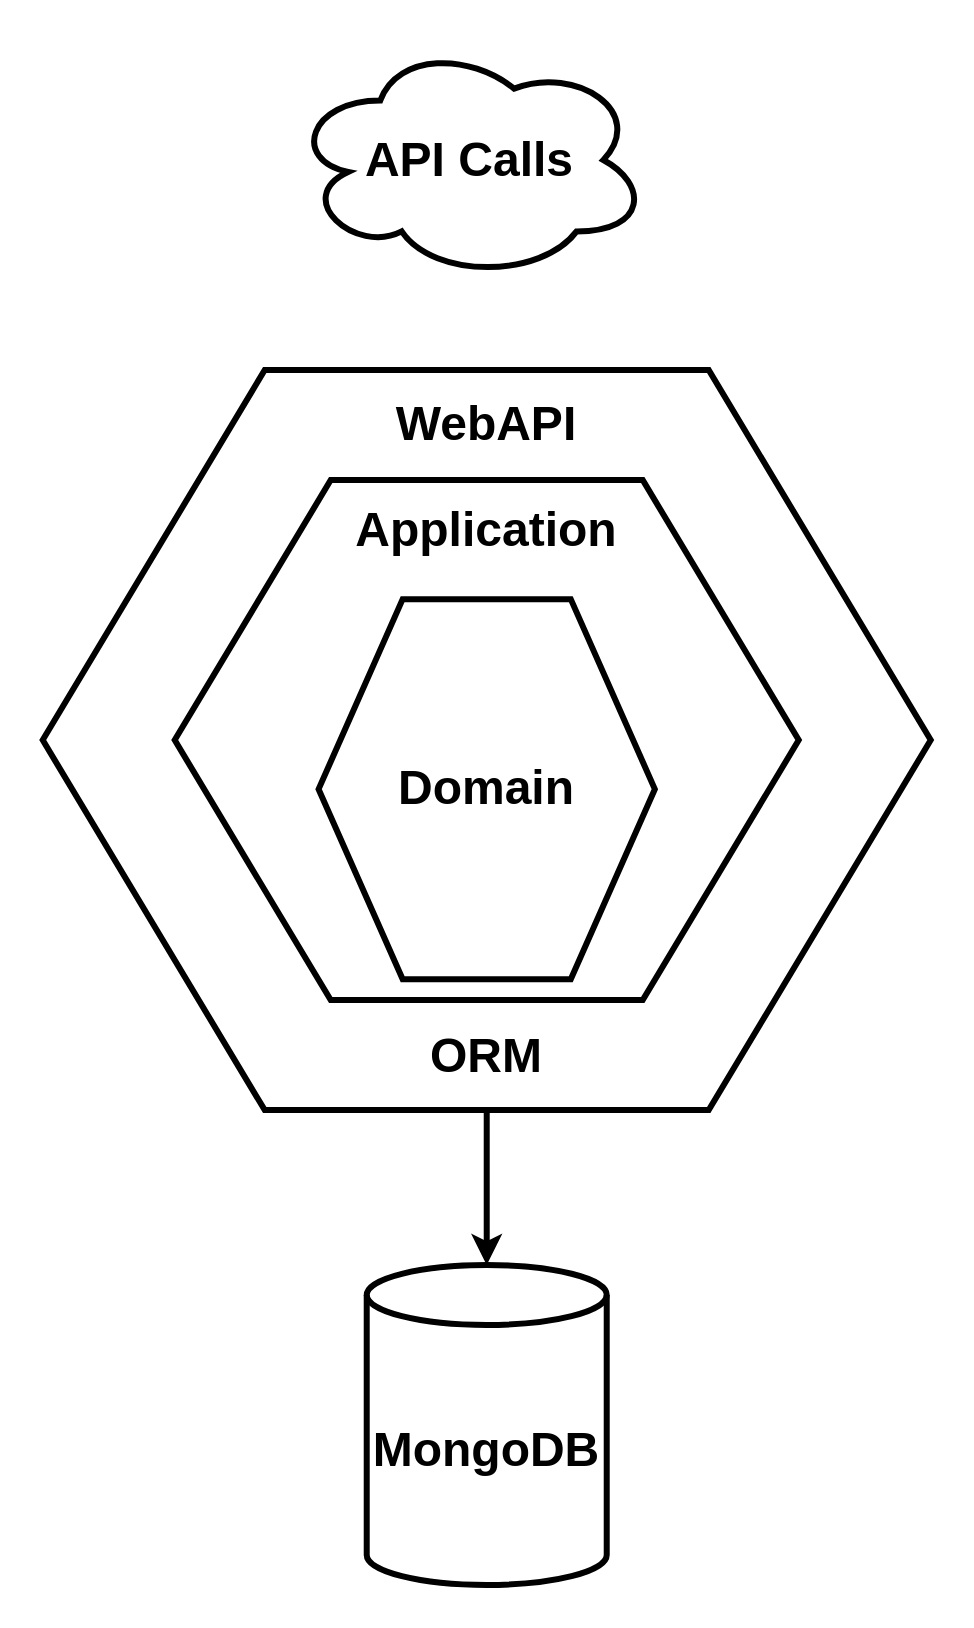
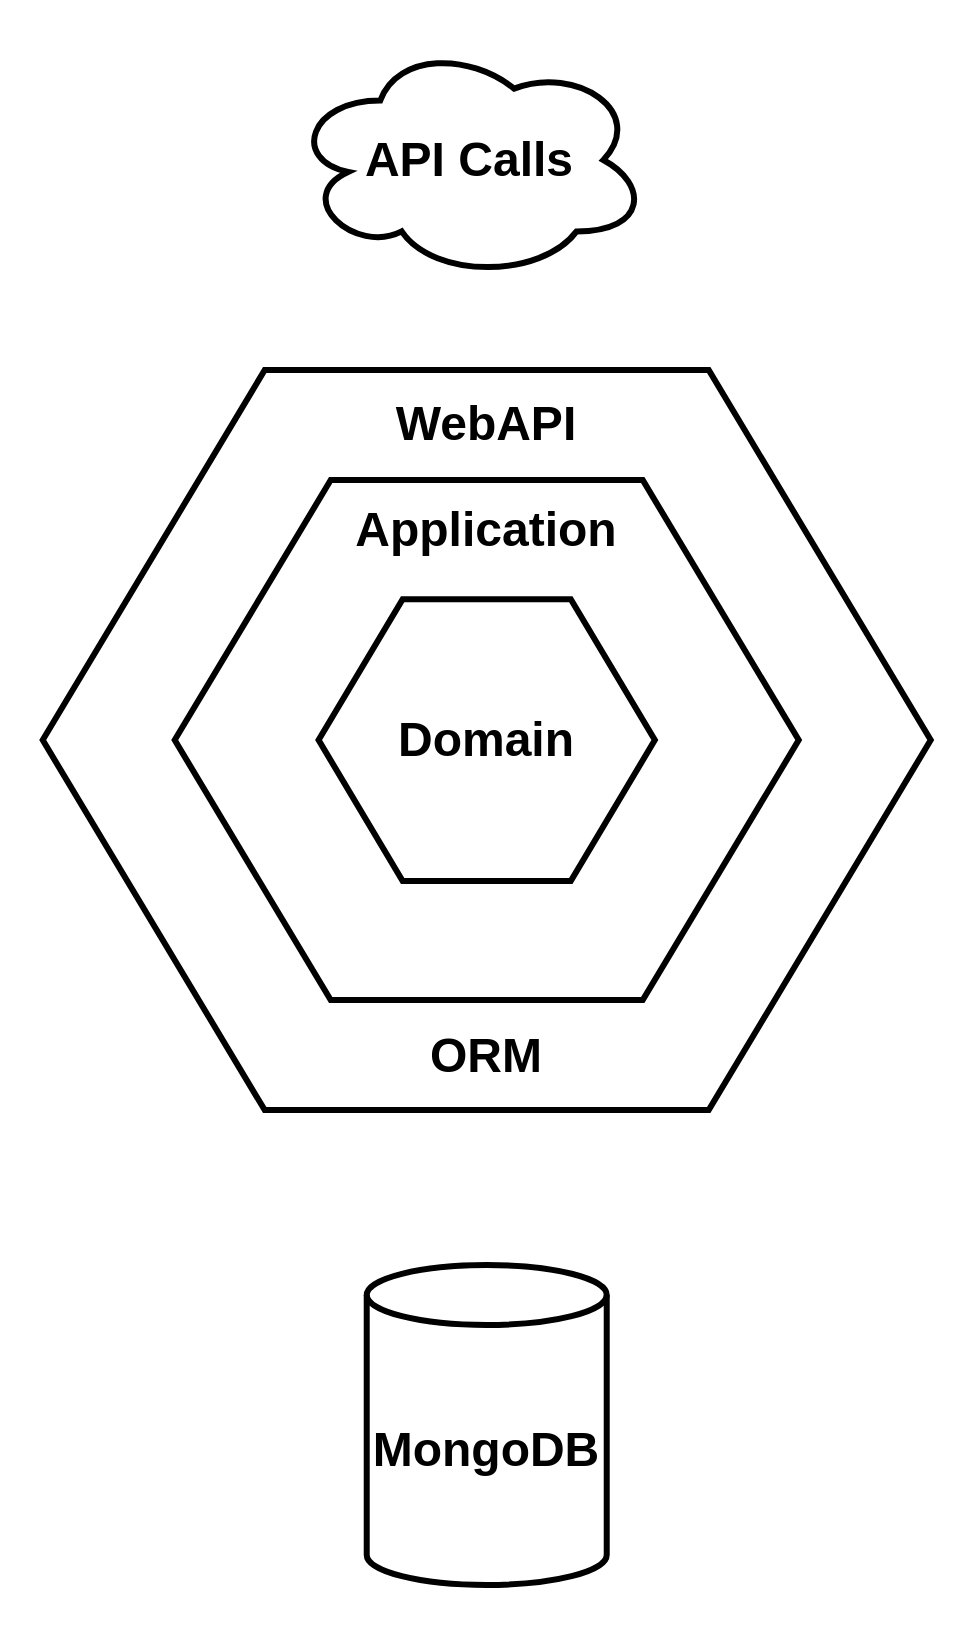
  <mxCell id="0" />
  <mxCell id="1" parent="0" />
  <mxCell id="2" value="&lt;font style=&quot;font-size: 24px&quot; color=&quot;#000000&quot;&gt;&lt;b&gt;WebAPI&lt;br&gt;&lt;br&gt;&lt;br&gt;&lt;br&gt;&lt;br&gt;&lt;br&gt;&lt;br&gt;&lt;br&gt;&lt;br&gt;&lt;br&gt;&lt;br&gt;ORM&lt;/b&gt;&lt;/font&gt;" style="shape=hexagon;perimeter=hexagonPerimeter2;whiteSpace=wrap;html=1;shadow=0;labelBackgroundColor=none;gradientColor=none;fontFamily=Helvetica;fontSize=23;fontColor=#23445d;align=center;strokeWidth=3;fillColor=none;labelPosition=center;verticalLabelPosition=middle;verticalAlign=middle;spacingTop=0;horizontal=1;" parent="1" vertex="1"><mxGeometry x="20.86" y="184.54" width="444" height="370" as="geometry" /></mxCell>
  <mxCell id="3" value="&lt;font style=&quot;font-size: 30px&quot;&gt;&lt;b style=&quot;font-size: 24px&quot;&gt;&lt;font color=&quot;#000000&quot; style=&quot;font-size: 24px&quot;&gt;Application&lt;br&gt;&lt;br&gt;&lt;br&gt;&lt;br&gt;&lt;br&gt;&lt;br&gt;&lt;/font&gt;&lt;br&gt;&lt;/b&gt;&lt;/font&gt;" style="shape=hexagon;perimeter=hexagonPerimeter2;whiteSpace=wrap;html=1;shadow=0;labelBackgroundColor=none;gradientColor=none;fontFamily=Helvetica;fontSize=23;fontColor=#23445d;align=center;strokeWidth=3;fillColor=none;labelPosition=center;verticalLabelPosition=middle;verticalAlign=middle;spacingTop=0;horizontal=1;" parent="1" vertex="1"><mxGeometry x="86.86" y="239.54" width="312" height="260" as="geometry" /></mxCell>
- <mxCell id="4" value="&lt;font color=&quot;#000000&quot; size=&quot;1&quot;&gt;&lt;b style=&quot;font-size: 24px&quot;&gt;Domain&lt;/b&gt;&lt;/font&gt;" style="shape=hexagon;perimeter=hexagonPerimeter2;whiteSpace=wrap;html=1;shadow=0;labelBackgroundColor=none;gradientColor=none;fontFamily=Helvetica;fontSize=23;align=center;strokeWidth=3;fontColor=#23445D;fillColor=none;" parent="1" vertex="1"><mxGeometry x="158.8" y="299.07" width="168.12" height="190" as="geometry" /></mxCell>
+ <mxCell id="4" value="&lt;font color=&quot;#000000&quot; size=&quot;1&quot;&gt;&lt;b style=&quot;font-size: 24px&quot;&gt;Domain&lt;/b&gt;&lt;/font&gt;" style="shape=hexagon;perimeter=hexagonPerimeter2;whiteSpace=wrap;html=1;shadow=0;labelBackgroundColor=none;gradientColor=none;fontFamily=Helvetica;fontSize=23;align=center;strokeWidth=3;fontColor=#23445D;fillColor=none;" parent="1" vertex="1"><mxGeometry x="158.8" y="299.07" width="168.12" height="140.93" as="geometry" /></mxCell>
  <mxCell id="5" value="&lt;font style=&quot;font-size: 24px&quot; color=&quot;#000000&quot;&gt;&lt;b&gt;API Calls&lt;/b&gt;&lt;/font&gt;" style="ellipse;shape=cloud;whiteSpace=wrap;html=1;fillColor=none;fontColor=#23445D;strokeWidth=3;" parent="1" vertex="1"><mxGeometry x="145" y="20" width="178.5" height="119" as="geometry" /></mxCell>
  <mxCell id="6" value="&lt;font style=&quot;font-size: 24px&quot; color=&quot;#000000&quot;&gt;&lt;b&gt;MongoDB&lt;/b&gt;&lt;/font&gt;" style="shape=cylinder3;whiteSpace=wrap;html=1;boundedLbl=1;backgroundOutline=1;size=15;fillColor=none;fontColor=#23445D;strokeWidth=3;" parent="1" vertex="1"><mxGeometry x="182.86" y="632" width="120" height="160" as="geometry" /></mxCell>
- <mxCell id="7" value="" style="endArrow=classic;html=1;fontColor=#23445D;exitX=0.5;exitY=1;exitDx=0;exitDy=0;entryX=0.5;entryY=0;entryDx=0;entryDy=0;entryPerimeter=0;strokeWidth=3;" parent="1" source="2" target="6" edge="1"><mxGeometry width="50" height="50" relative="1" as="geometry"><mxPoint x="53" y="780" as="sourcePoint" /><mxPoint x="103" y="730" as="targetPoint" /></mxGeometry></mxCell>
